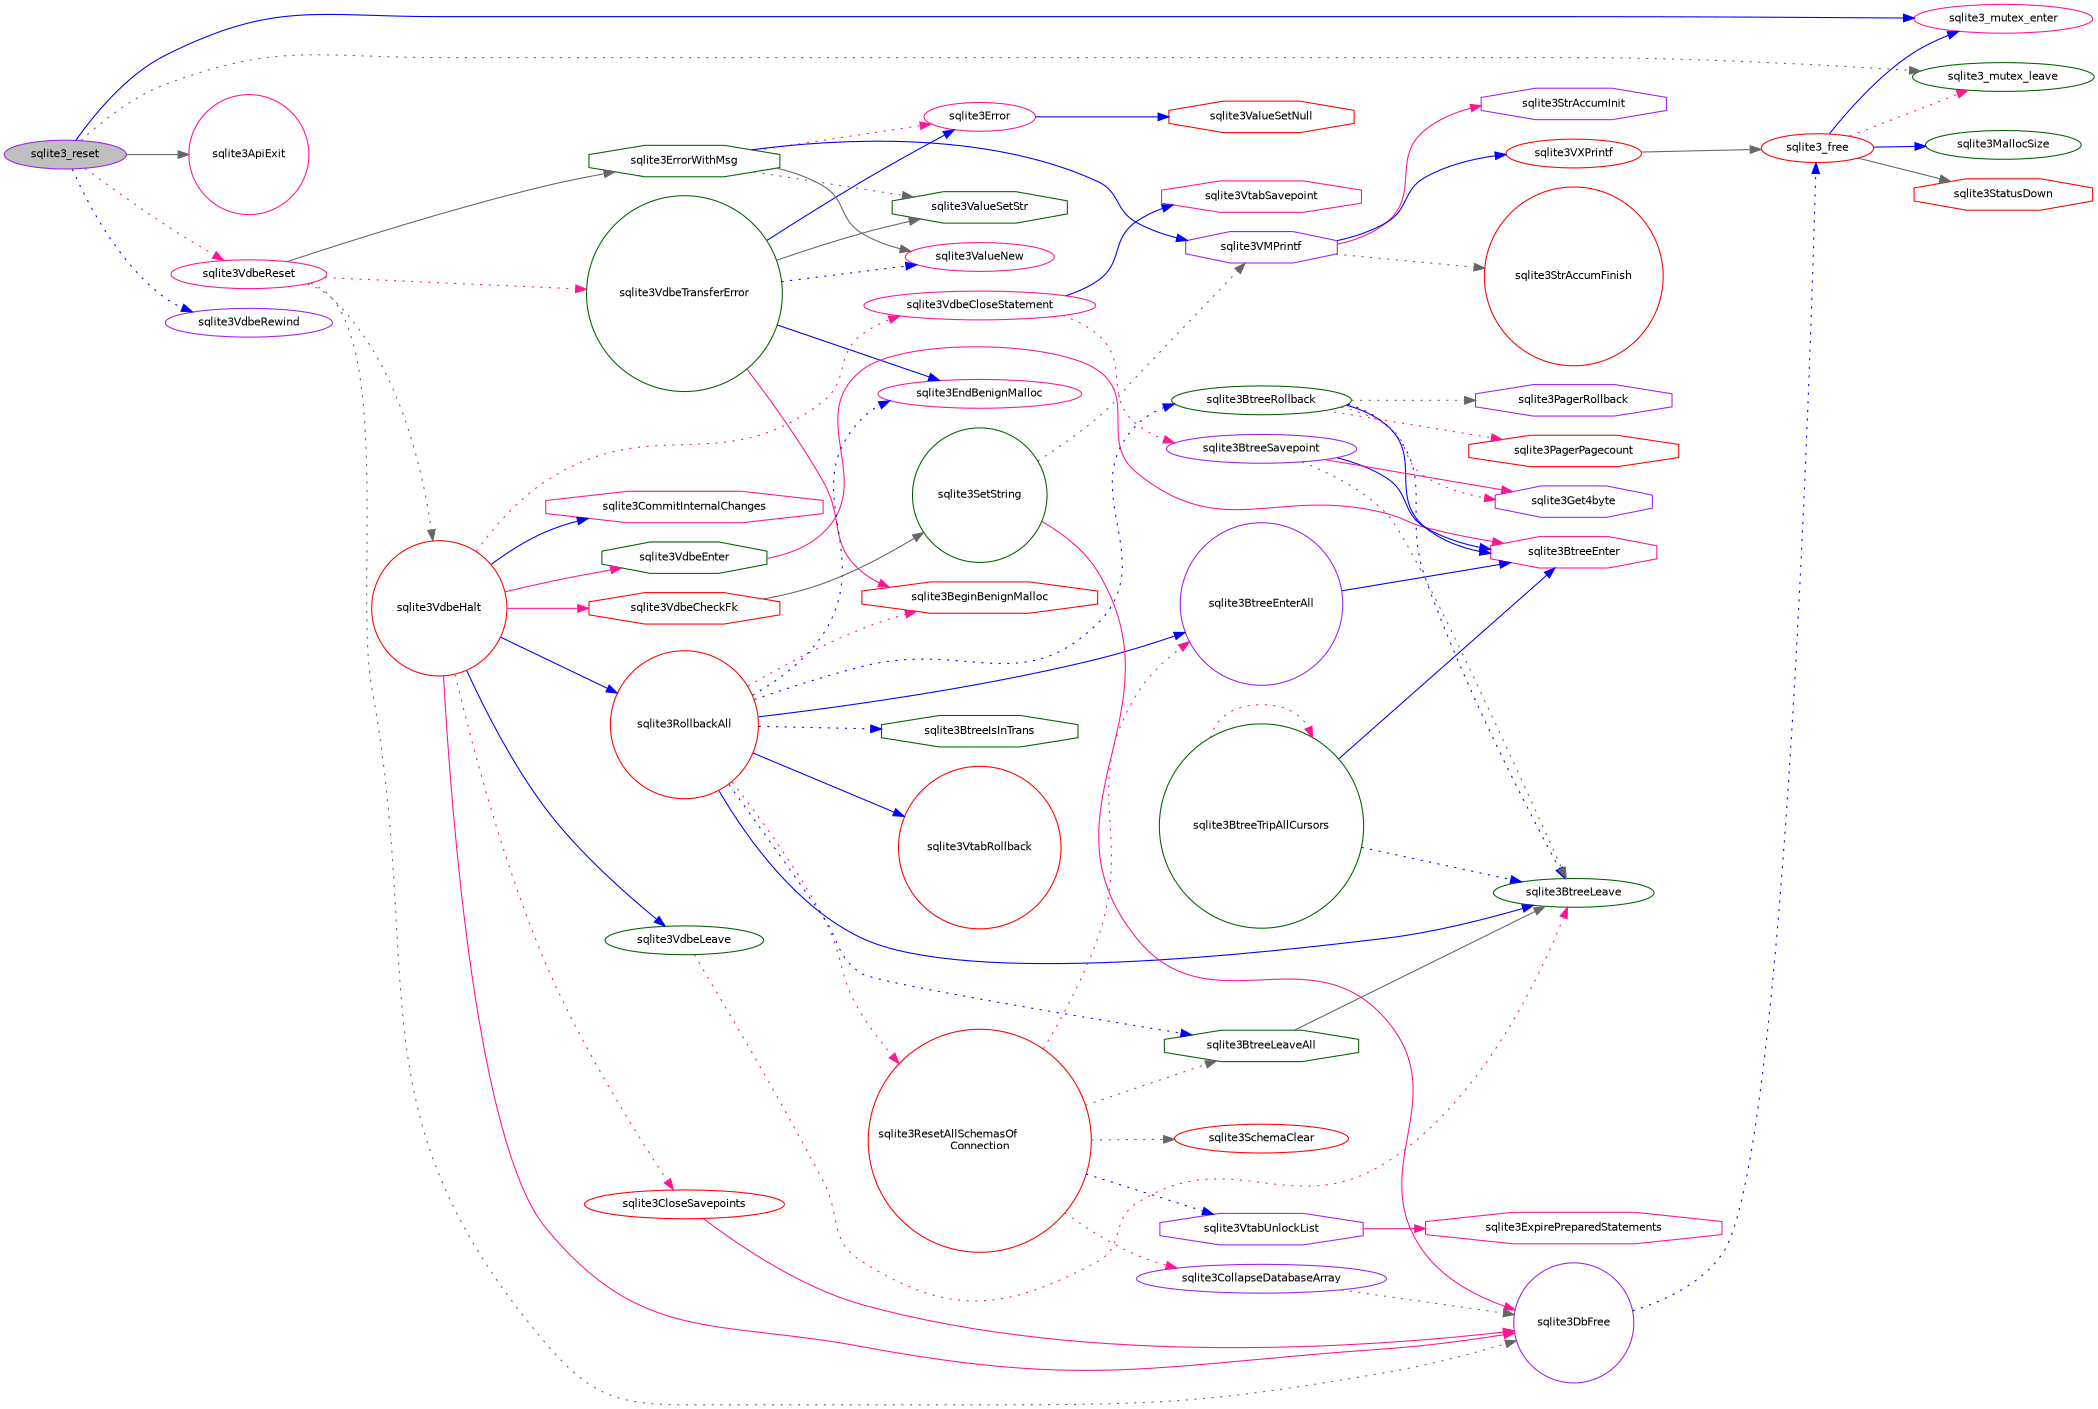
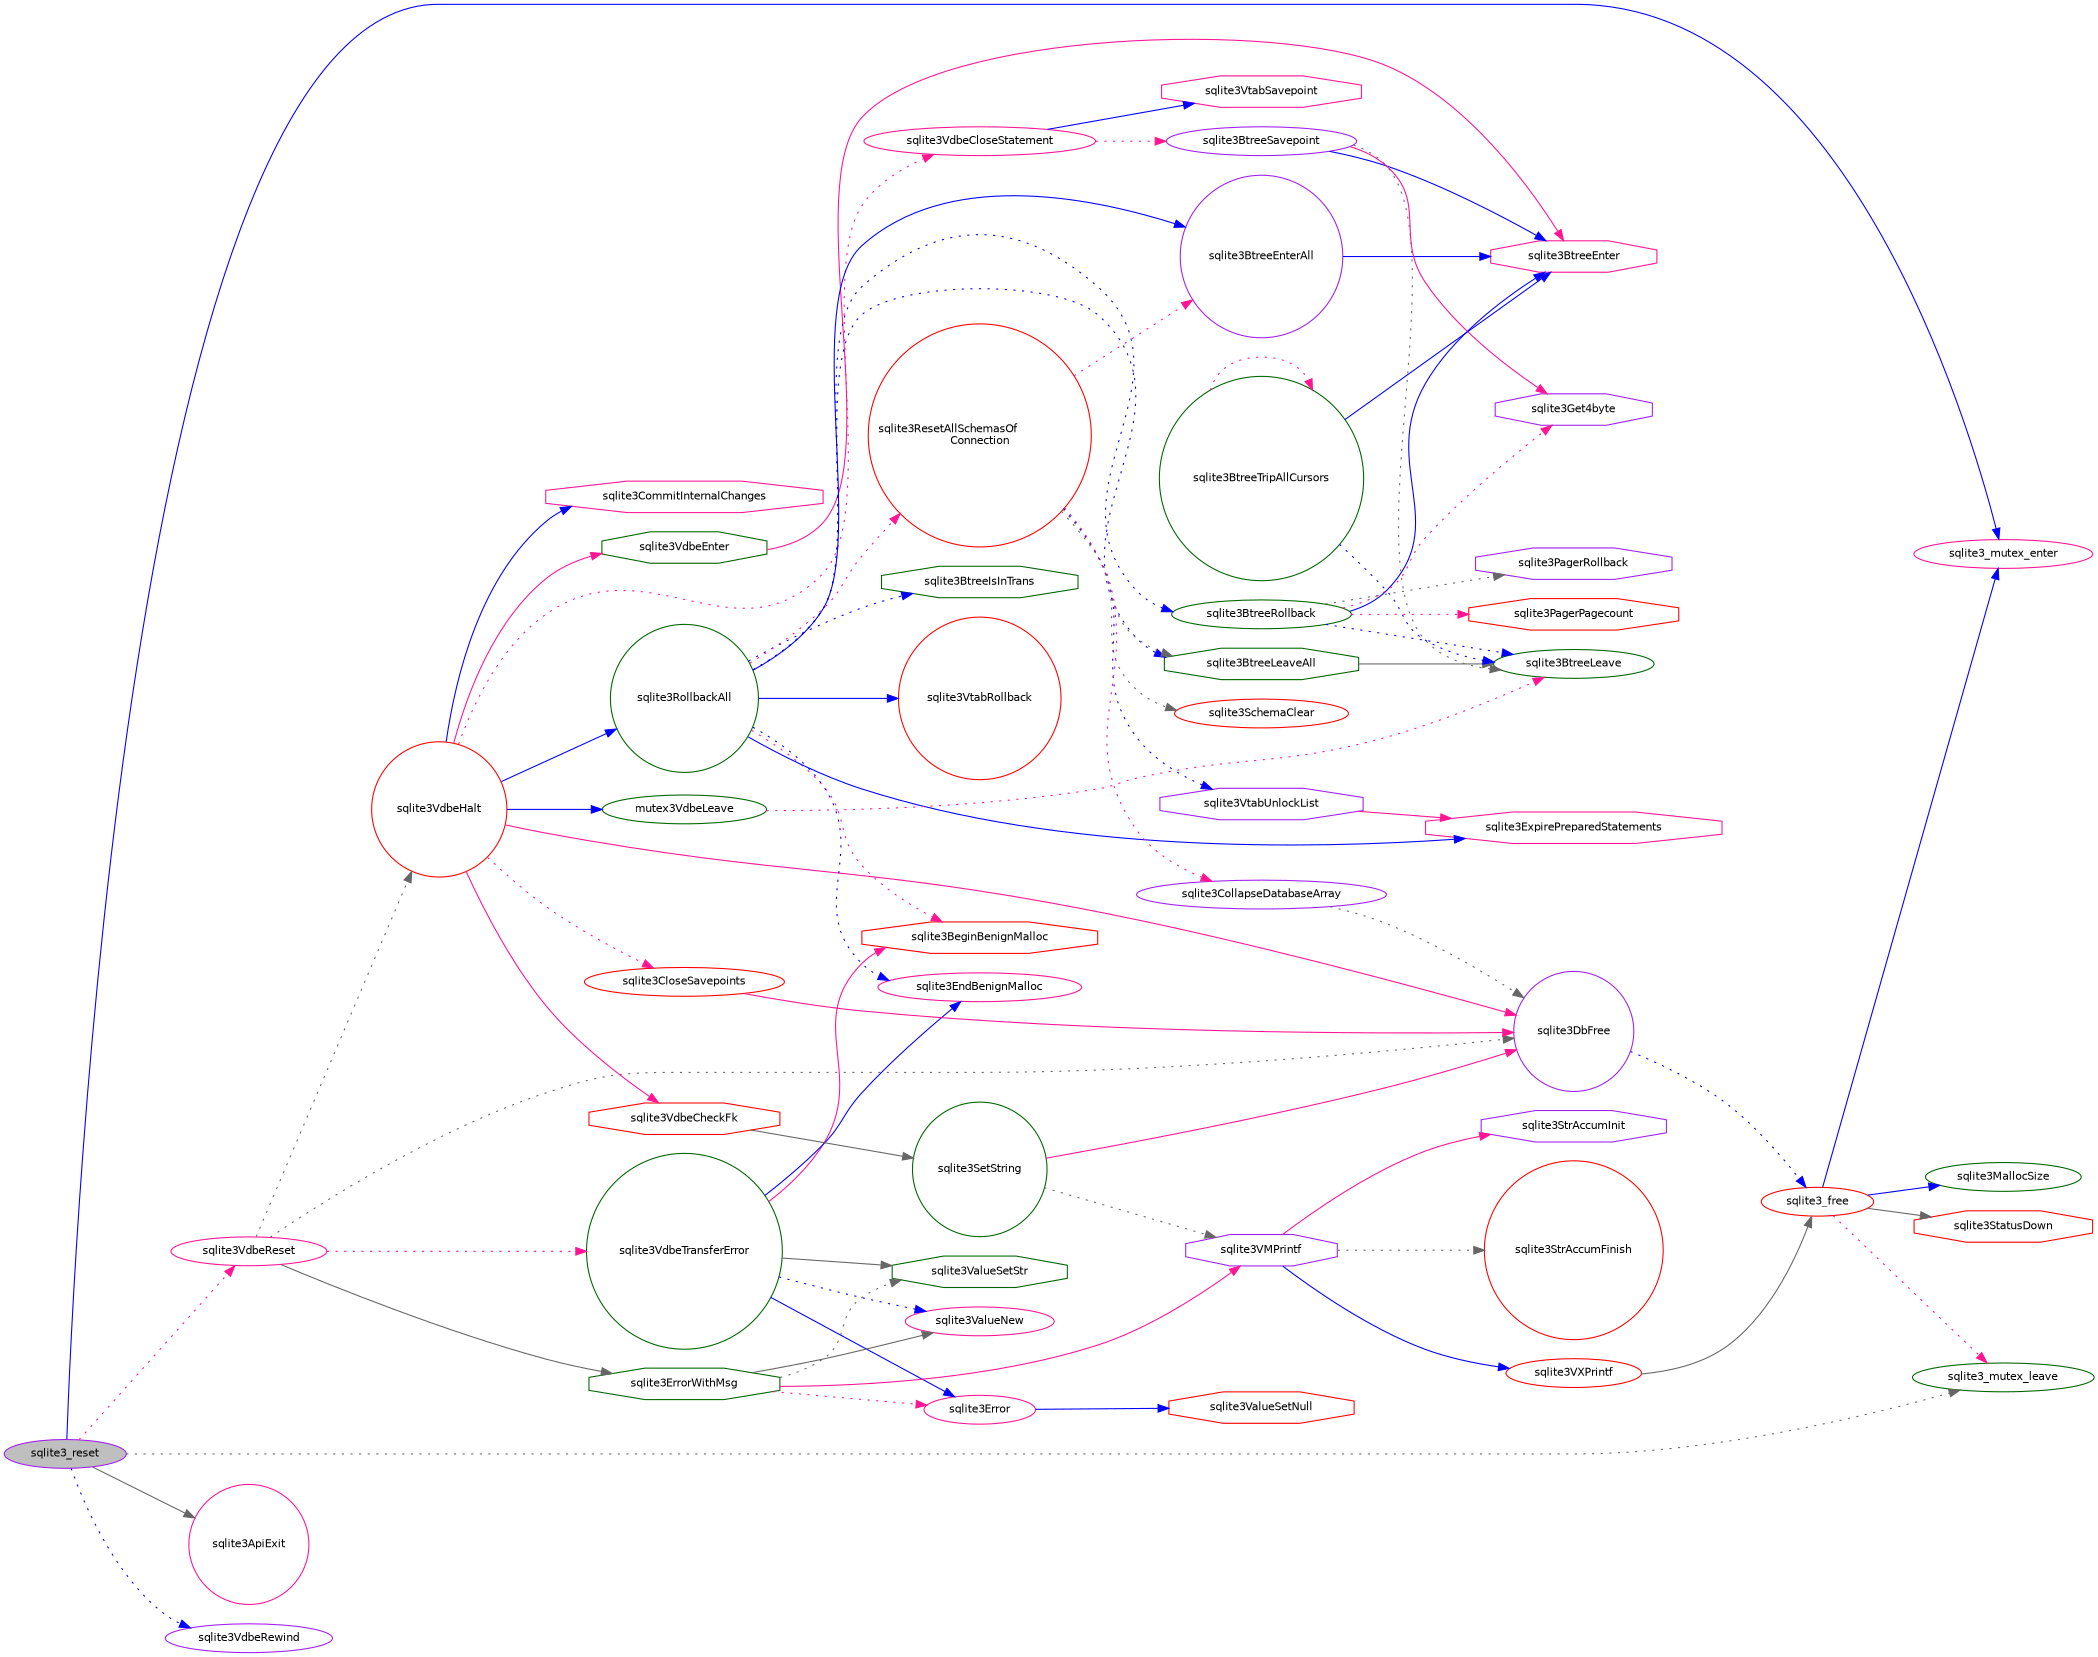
  digraph {
    rankdir=LR
    node [color=red fillcolor=white fontname=Helvetica fontsize=10 shape=ellipse style=filled]
    edge [color=blue fontname=Helvetica fontsize=10 labelfontname=Helvetica labelfontsize=10 style=solid]
    n1 [color=purple fillcolor=grey75 fontcolor=black height=0.2 label=sqlite3_reset width=0.4]
    n2 [color=deeppink height=0.2 label=sqlite3_mutex_enter width=0.4]
    n3 [color=darkgreen height=0.2 label=sqlite3_mutex_leave width=0.4]
    n4 [color=deeppink height=0.2 label=sqlite3ApiExit shape=circle width=0.4]
    n5 [color=deeppink height=0.2 label=sqlite3VdbeReset width=0.4]
    n6 [color=purple height=0.2 label=sqlite3VdbeRewind width=0.4]
    n7 [height=0.2 label=sqlite3VdbeHalt shape=circle width=0.4]
    n8 [color=purple height=0.2 label=sqlite3DbFree shape=circle width=0.4]
    n9 [color=darkgreen height=0.2 label=sqlite3VdbeTransferError shape=circle width=0.4]
    n10 [color=darkgreen height=0.2 label=sqlite3ErrorWithMsg shape=octagon width=0.4]
    n11 [color=darkgreen height=0.2 label=sqlite3VdbeEnter shape=octagon width=0.4]
-   n12 [height=0.2 label=sqlite3RollbackAll shape=circle width=0.4]
+   n12 [color=darkgreen height=0.2 label=sqlite3RollbackAll shape=circle width=0.4]
    n13 [height=0.2 label=sqlite3CloseSavepoints width=0.4]
    n14 [height=0.2 label=sqlite3VdbeCheckFk shape=octagon width=0.4]
-   n15 [color=darkgreen height=0.2 label=sqlite3VdbeLeave width=0.4]
+   n15 [color=darkgreen height=0.2 label=mutex3VdbeLeave width=0.4]
    n16 [color=deeppink height=0.2 label=sqlite3CommitInternalChanges shape=octagon width=0.4]
    n17 [color=deeppink height=0.2 label=sqlite3VdbeCloseStatement width=0.4]
    n18 [height=0.2 label=sqlite3_free width=0.4]
    n19 [height=0.2 label=sqlite3BeginBenignMalloc shape=octagon width=0.4]
    n20 [color=deeppink height=0.2 label=sqlite3EndBenignMalloc width=0.4]
    n21 [color=deeppink height=0.2 label=sqlite3ValueNew width=0.4]
    n22 [color=darkgreen height=0.2 label=sqlite3ValueSetStr shape=octagon width=0.4]
    n23 [color=deeppink height=0.2 label=sqlite3Error width=0.4]
    n24 [color=purple height=0.2 label=sqlite3VMPrintf shape=octagon width=0.4]
    n25 [color=deeppink height=0.2 label=sqlite3BtreeEnter shape=octagon width=0.4]
    n26 [color=purple height=0.2 label=sqlite3BtreeEnterAll shape=circle width=0.4]
    n27 [color=darkgreen height=0.2 label=sqlite3BtreeIsInTrans shape=octagon width=0.4]
    n28 [color=darkgreen height=0.2 label=sqlite3BtreeRollback width=0.4]
    n29 [height=0.2 label=sqlite3VtabRollback shape=circle width=0.4]
    n30 [color=deeppink height=0.2 label=sqlite3ExpirePreparedStatements shape=octagon width=0.4]
    n31 [height=0.2 label="sqlite3ResetAllSchemasOf\lConnection" shape=circle width=0.4]
    n32 [color=darkgreen height=0.2 label=sqlite3BtreeLeaveAll shape=octagon width=0.4]
    n33 [color=darkgreen height=0.2 label=sqlite3SetString shape=circle width=0.4]
    n34 [color=darkgreen height=0.2 label=sqlite3BtreeLeave width=0.4]
    n35 [color=purple height=0.2 label=sqlite3BtreeSavepoint width=0.4]
    n36 [color=deeppink height=0.2 label=sqlite3VtabSavepoint shape=octagon width=0.4]
    n37 [color=purple height=0.2 label=sqlite3PagerRollback shape=octagon width=0.4]
    n38 [color=purple height=0.2 label=sqlite3Get4byte shape=octagon width=0.4]
    n39 [height=0.2 label=sqlite3PagerPagecount shape=octagon width=0.4]
    n40 [height=0.2 label=sqlite3SchemaClear width=0.4]
    n41 [color=purple height=0.2 label=sqlite3VtabUnlockList shape=octagon width=0.4]
    n42 [color=purple height=0.2 label=sqlite3CollapseDatabaseArray width=0.4]
    n43 [color=darkgreen height=0.2 label=sqlite3BtreeTripAllCursors shape=circle width=0.4]
    n44 [color=darkgreen height=0.2 label=sqlite3MallocSize width=0.4]
    n45 [height=0.2 label=sqlite3StatusDown shape=octagon width=0.4]
    n46 [color=purple height=0.2 label=sqlite3StrAccumInit shape=octagon width=0.4]
    n47 [height=0.2 label=sqlite3VXPrintf width=0.4]
    n48 [height=0.2 label=sqlite3StrAccumFinish shape=circle width=0.4]
    n49 [height=0.2 label=sqlite3ValueSetNull shape=octagon width=0.4]
    n1 -> n2
    n1 -> n3 [color=gray40 style=dotted]
    n1 -> n4 [color=gray40]
    n1 -> n5 [color=deeppink style=dotted]
    n1 -> n6 [style=dotted]
    n5 -> n7 [color=gray40 style=dotted]
    n5 -> n8 [color=gray40 style=dotted]
    n5 -> n9 [color=deeppink style=dotted]
    n5 -> n10 [color=gray40]
    n7 -> n8 [color=deeppink]
    n7 -> n11 [color=deeppink]
    n7 -> n12
    n7 -> n13 [color=deeppink style=dotted]
    n7 -> n14 [color=deeppink]
    n7 -> n15
    n7 -> n16
    n7 -> n17 [color=deeppink style=dotted]
    n8 -> n18 [style=dotted]
    n9 -> n19 [color=deeppink]
    n9 -> n20
    n9 -> n21 [style=dotted]
    n9 -> n22 [color=gray40]
    n9 -> n23
    n10 -> n21 [color=gray40]
    n10 -> n22 [color=gray40 style=dotted]
    n10 -> n23 [color=deeppink style=dotted]
-   n10 -> n24
+   n10 -> n24 [color=deeppink]
    n11 -> n25 [color=deeppink]
    n12 -> n19 [color=deeppink style=dotted]
    n12 -> n20 [style=dotted]
    n12 -> n26
    n12 -> n27 [style=dotted]
    n12 -> n28 [style=dotted]
    n12 -> n29
-   n12 -> n34
+   n12 -> n30
    n12 -> n31 [color=deeppink style=dotted]
    n12 -> n32 [style=dotted]
    n13 -> n8 [color=deeppink]
    n14 -> n33 [color=gray40]
    n15 -> n34 [color=deeppink style=dotted]
    n17 -> n35 [color=deeppink style=dotted]
    n17 -> n36
    n18 -> n2
    n18 -> n3 [color=deeppink style=dotted]
    n18 -> n44
    n18 -> n45 [color=gray40]
    n23 -> n49
    n24 -> n46 [color=deeppink]
    n24 -> n47
    n24 -> n48 [color=gray40 style=dotted]
    n26 -> n25
    n28 -> n25
    n28 -> n34 [style=dotted]
    n28 -> n37 [color=gray40 style=dotted]
    n28 -> n38 [color=deeppink style=dotted]
    n28 -> n39 [color=deeppink style=dotted]
    n31 -> n26 [color=deeppink style=dotted]
    n31 -> n32 [color=gray40 style=dotted]
    n31 -> n40 [color=gray40 style=dotted]
    n31 -> n41 [style=dotted]
    n31 -> n42 [color=deeppink style=dotted]
    n32 -> n34 [color=gray40]
    n33 -> n8 [color=deeppink]
    n33 -> n24 [color=gray40 style=dotted]
    n35 -> n25
    n35 -> n34 [color=gray40 style=dotted]
    n35 -> n38 [color=deeppink]
    n41 -> n30 [color=deeppink]
    n42 -> n8 [color=gray40 style=dotted]
    n43 -> n25
    n43 -> n34 [style=dotted]
    n43 -> n43 [color=deeppink style=dotted]
    n47 -> n18 [color=gray40]
  }
